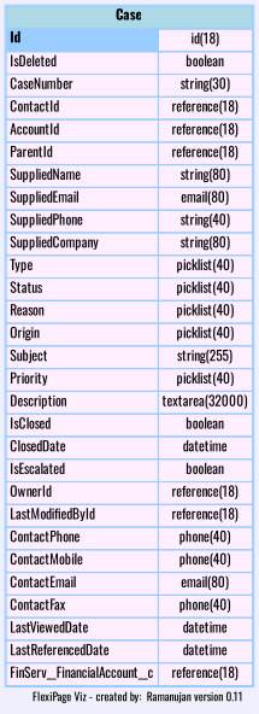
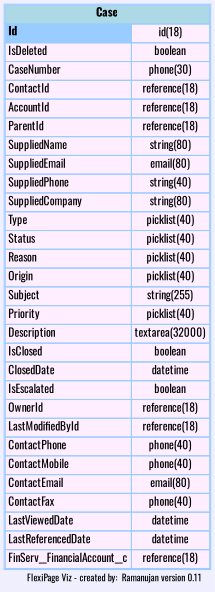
  digraph {
    bgcolor="#efeffd"
    fontname=Oswald
    fontsize=9
    label="FlexiPage Viz - created by:  Ramanujan version 0.11"
    labeljust=r
    nodesep=0.18
    rankdir=RL
    ranksep=0.46
-   n1 [color="#99ccff" fontname=Oswald fontsize=11 label=<                 <table border="1" cellborder="1" cellspacing="0" bgcolor="#ffeeff" >                      <tr><td colspan="3" bgcolor="lightblue"><b>Case</b></td></tr> <tr><td  bgcolor="#99ccff" port="Id" align="left"><b>Id</b> </td><td>id(18)</td></tr> <tr><td port="IsDeleted" align="left">IsDeleted</td><td>boolean</td></tr> <tr><td port="CaseNumber" align="left">CaseNumber</td><td>string(30)</td></tr> <tr><td port="ContactId" align="left">ContactId</td><td>reference(18)</td></tr> <tr><td port="AccountId" align="left">AccountId</td><td>reference(18)</td></tr> <tr><td port="ParentId" align="left">ParentId</td><td>reference(18)</td></tr> <tr><td port="SuppliedName" align="left">SuppliedName</td><td>string(80)</td></tr> <tr><td port="SuppliedEmail" align="left">SuppliedEmail</td><td>email(80)</td></tr> <tr><td port="SuppliedPhone" align="left">SuppliedPhone</td><td>string(40)</td></tr> <tr><td port="SuppliedCompany" align="left">SuppliedCompany</td><td>string(80)</td></tr> <tr><td port="Type" align="left">Type</td><td>picklist(40)</td></tr> <tr><td port="Status" align="left">Status</td><td>picklist(40)</td></tr> <tr><td port="Reason" align="left">Reason</td><td>picklist(40)</td></tr> <tr><td port="Origin" align="left">Origin</td><td>picklist(40)</td></tr> <tr><td port="Subject" align="left">Subject</td><td>string(255)</td></tr> <tr><td port="Priority" align="left">Priority</td><td>picklist(40)</td></tr> <tr><td port="Description" align="left">Description</td><td>textarea(32000)</td></tr> <tr><td port="IsClosed" align="left">IsClosed</td><td>boolean</td></tr> <tr><td port="ClosedDate" align="left">ClosedDate</td><td>datetime</td></tr> <tr><td port="IsEscalated" align="left">IsEscalated</td><td>boolean</td></tr> <tr><td port="OwnerId" align="left">OwnerId</td><td>reference(18)</td></tr> <tr><td port="LastModifiedById" align="left">LastModifiedById</td><td>reference(18)</td></tr> <tr><td port="ContactPhone" align="left">ContactPhone</td><td>phone(40)</td></tr> <tr><td port="ContactMobile" align="left">ContactMobile</td><td>phone(40)</td></tr> <tr><td port="ContactEmail" align="left">ContactEmail</td><td>email(80)</td></tr> <tr><td port="ContactFax" align="left">ContactFax</td><td>phone(40)</td></tr> <tr><td port="LastViewedDate" align="left">LastViewedDate</td><td>datetime</td></tr> <tr><td port="LastReferencedDate" align="left">LastReferencedDate</td><td>datetime</td></tr> <tr><td port="FinServ__FinancialAccount__c" align="left">FinServ__FinancialAccount__c</td><td>reference(18)</td></tr>                             </table>                 > margin=0 shape=none]
+   n1 [color="#99ccff" fontname=Oswald fontsize=11 label=<                 <table border="1" cellborder="1" cellspacing="0" bgcolor="#ffeeff" >                      <tr><td colspan="3" bgcolor="lightblue"><b>Case</b></td></tr> <tr><td  bgcolor="#99ccff" port="Id" align="left"><b>Id</b> </td><td>id(18)</td></tr> <tr><td port="IsDeleted" align="left">IsDeleted</td><td>boolean</td></tr> <tr><td port="CaseNumber" align="left">CaseNumber</td><td>phone(30)</td></tr> <tr><td port="ContactId" align="left">ContactId</td><td>reference(18)</td></tr> <tr><td port="AccountId" align="left">AccountId</td><td>reference(18)</td></tr> <tr><td port="ParentId" align="left">ParentId</td><td>reference(18)</td></tr> <tr><td port="SuppliedName" align="left">SuppliedName</td><td>string(80)</td></tr> <tr><td port="SuppliedEmail" align="left">SuppliedEmail</td><td>email(80)</td></tr> <tr><td port="SuppliedPhone" align="left">SuppliedPhone</td><td>string(40)</td></tr> <tr><td port="SuppliedCompany" align="left">SuppliedCompany</td><td>string(80)</td></tr> <tr><td port="Type" align="left">Type</td><td>picklist(40)</td></tr> <tr><td port="Status" align="left">Status</td><td>picklist(40)</td></tr> <tr><td port="Reason" align="left">Reason</td><td>picklist(40)</td></tr> <tr><td port="Origin" align="left">Origin</td><td>picklist(40)</td></tr> <tr><td port="Subject" align="left">Subject</td><td>string(255)</td></tr> <tr><td port="Priority" align="left">Priority</td><td>picklist(40)</td></tr> <tr><td port="Description" align="left">Description</td><td>textarea(32000)</td></tr> <tr><td port="IsClosed" align="left">IsClosed</td><td>boolean</td></tr> <tr><td port="ClosedDate" align="left">ClosedDate</td><td>datetime</td></tr> <tr><td port="IsEscalated" align="left">IsEscalated</td><td>boolean</td></tr> <tr><td port="OwnerId" align="left">OwnerId</td><td>reference(18)</td></tr> <tr><td port="LastModifiedById" align="left">LastModifiedById</td><td>reference(18)</td></tr> <tr><td port="ContactPhone" align="left">ContactPhone</td><td>phone(40)</td></tr> <tr><td port="ContactMobile" align="left">ContactMobile</td><td>phone(40)</td></tr> <tr><td port="ContactEmail" align="left">ContactEmail</td><td>email(80)</td></tr> <tr><td port="ContactFax" align="left">ContactFax</td><td>phone(40)</td></tr> <tr><td port="LastViewedDate" align="left">LastViewedDate</td><td>datetime</td></tr> <tr><td port="LastReferencedDate" align="left">LastReferencedDate</td><td>datetime</td></tr> <tr><td port="FinServ__FinancialAccount__c" align="left">FinServ__FinancialAccount__c</td><td>reference(18)</td></tr>                             </table>                 > margin=0 shape=none]
  }
